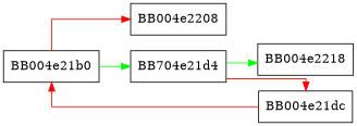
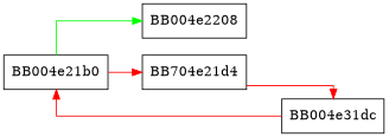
  digraph {
    rankdir=LR
    splines=ortho
    node [shape=box]
    edge [color=red]
    BB004e21b0
    BB004e2208
    n3 [label=BB704e21d4]
-   BB004e2218
-   BB004e21dc
-   BB004e21b0 -> BB004e2208
-   BB004e21b0 -> n3 [color=green]
-   n3 -> BB004e2218 [color=green]
+   BB004e21dc [label=BB004e31dc]
+   BB004e21b0 -> BB004e2208 [color=green]
+   BB004e21b0 -> n3
    n3 -> BB004e21dc
    BB004e21dc -> BB004e21b0
  }
